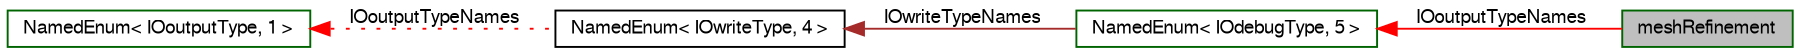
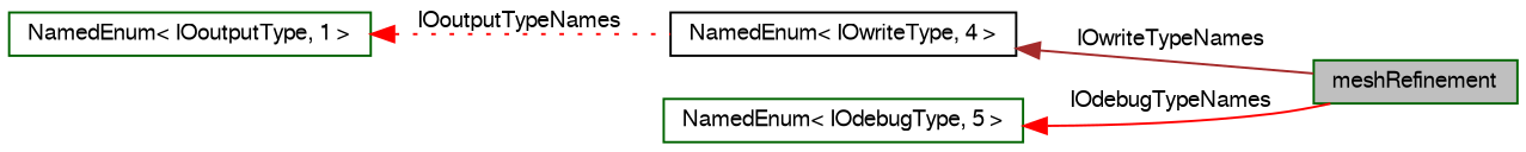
  digraph {
    rankdir=LR
    node [color=darkgreen fontname=FreeSans fontsize=10 shape=record]
    edge [color=red dir=back fontname=FreeSans fontsize=10 labelfontname=FreeSans labelfontsize=10 style=solid]
    n1 [fillcolor=grey75 fontcolor=black height=0.2 label=meshRefinement style=filled width=0.4]
    n2 [color=black height=0.2 label="NamedEnum\< IOwriteType, 4 \>" width=0.4]
    n3 [height=0.2 label="NamedEnum\< IOoutputType, 1 \>" width=0.4]
    n4 [height=0.2 label="NamedEnum\< IOdebugType, 5 \>" width=0.4]
-   n2 -> n4 [color=brown label=" IOwriteTypeNames"]
+   n2 -> n1 [color=brown label=" IOwriteTypeNames"]
    n3 -> n2 [label=" IOoutputTypeNames" style=dotted]
-   n4 -> n1 [label=" IOoutputTypeNames"]
+   n4 -> n1 [label=" IOdebugTypeNames"]
  }
